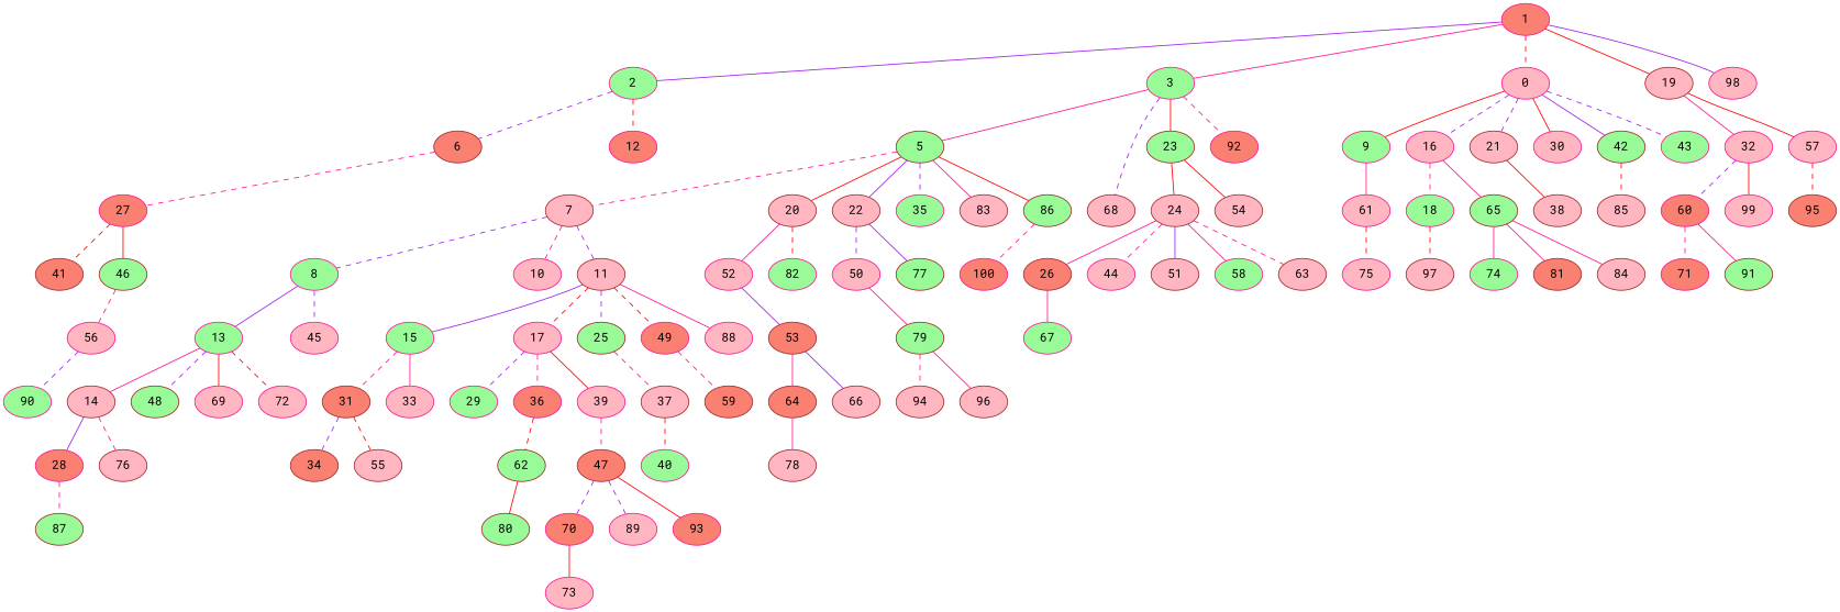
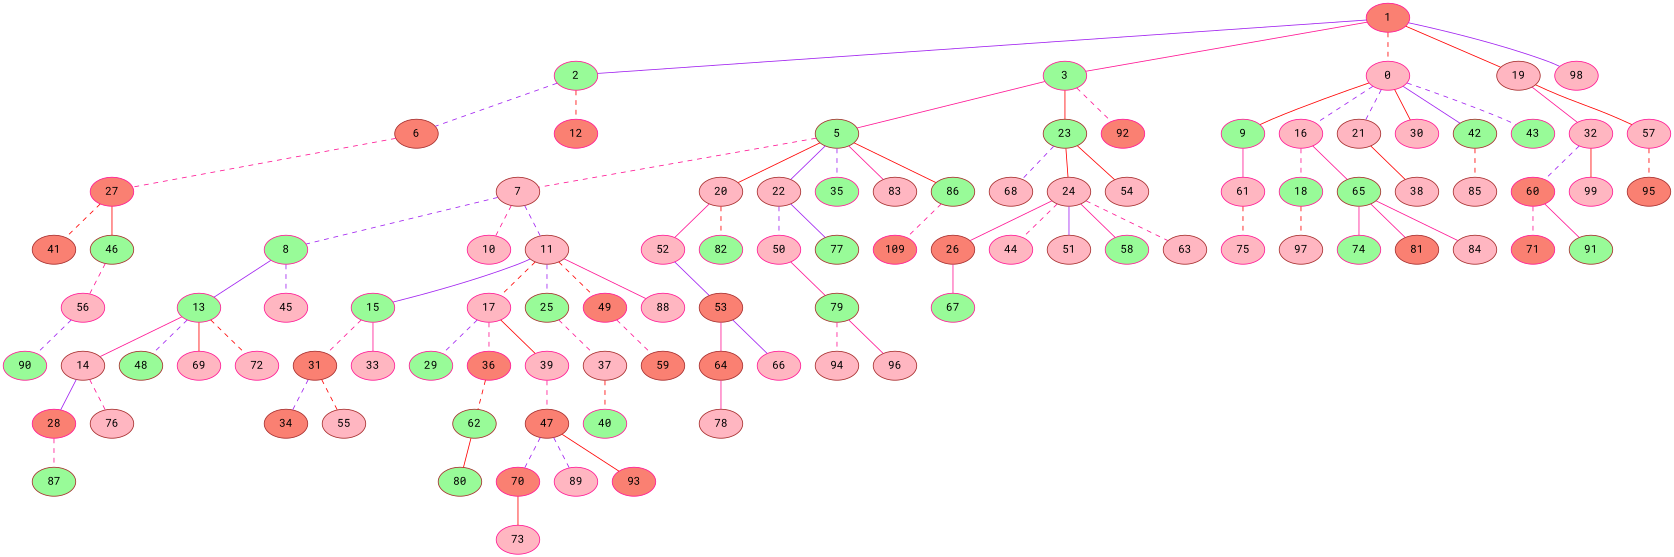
  graph {
    fontname="Roboto Mono"
    node [color=deeppink fillcolor=lightpink fontname="Roboto Mono" style=filled]
    edge [color=deeppink fontname="Roboto Mono" style=dashed]
    1 [fillcolor=salmon]
    2 [fillcolor=palegreen]
    3 [fillcolor=palegreen]
    n4 [label=0]
    19 [color=brown]
    98
    6 [color=brown fillcolor=salmon]
    12 [fillcolor=salmon]
    5 [color=brown fillcolor=palegreen]
    23 [color=brown fillcolor=palegreen]
    68 [color=brown]
    92 [fillcolor=salmon]
    9 [fillcolor=palegreen]
    16
    21 [color=brown]
    30
    42 [color=brown fillcolor=palegreen]
    43 [fillcolor=palegreen]
    32
    57
    27 [fillcolor=salmon]
    7 [color=brown]
    20 [color=brown]
    22 [color=brown]
    35 [fillcolor=palegreen]
    83 [color=brown]
    86 [color=brown fillcolor=palegreen]
    24 [color=brown]
    54 [color=brown]
    61
    18 [fillcolor=palegreen]
    65 [color=brown fillcolor=palegreen]
    38 [color=brown]
    85 [color=brown]
    8 [fillcolor=palegreen]
    10
    11 [color=brown]
    52
    82 [fillcolor=palegreen]
    50
    77 [color=brown fillcolor=palegreen]
-   100 [fillcolor=salmon]
+   100 [fillcolor=salmon label=109]
    41 [color=brown fillcolor=salmon]
    46 [color=brown fillcolor=palegreen]
    13 [fillcolor=palegreen]
    45
    15 [fillcolor=palegreen]
    17
    25 [color=brown fillcolor=palegreen]
    49 [fillcolor=salmon]
    88
    14 [color=brown]
    48 [color=brown fillcolor=palegreen]
    69
    72
    75
    31 [color=brown fillcolor=salmon]
    33
    29 [fillcolor=palegreen]
    36 [fillcolor=salmon]
    39
    37 [color=brown]
    59 [color=brown fillcolor=salmon]
    28 [fillcolor=salmon]
    76 [color=brown]
    87 [color=brown fillcolor=palegreen]
    34 [color=brown fillcolor=salmon]
    55 [color=brown]
    97 [color=brown]
    74 [fillcolor=palegreen]
    81 [color=brown fillcolor=salmon]
    84 [color=brown]
    62 [color=brown fillcolor=palegreen]
    47 [color=brown fillcolor=salmon]
    60 [fillcolor=salmon]
    99
    95 [color=brown fillcolor=salmon]
    53 [color=brown fillcolor=salmon]
    79 [color=brown fillcolor=palegreen]
    26 [color=brown fillcolor=salmon]
    44
    51 [color=brown]
    58 [fillcolor=palegreen]
    63 [color=brown]
    67 [fillcolor=palegreen]
    40 [fillcolor=palegreen]
    56
    71 [fillcolor=salmon]
    91 [color=brown fillcolor=palegreen]
    80 [color=brown fillcolor=palegreen]
    70 [fillcolor=salmon]
    89
    93 [fillcolor=salmon]
    90 [fillcolor=palegreen]
    73
    94 [color=brown]
    96 [color=brown]
    64 [color=brown fillcolor=salmon]
-   66 [color=brown]
+   66
    78 [color=brown]
    1 -- 2 [color=purple style=solid]
    1 -- 3 [style=solid]
    1 -- n4 [color=red]
    1 -- 19 [color=red style=solid]
    1 -- 98 [color=purple style=solid]
    2 -- 6 [color=purple]
    2 -- 12 [color=red]
    3 -- 5 [style=solid]
    3 -- 23 [color=red style=solid]
-   3 -- 68 [color=purple]
+   23 -- 68 [color=purple]
    3 -- 92
    n4 -- 9 [color=red style=solid]
    n4 -- 16 [color=purple]
    n4 -- 21 [color=purple]
    n4 -- 30 [color=red style=solid]
    n4 -- 42 [color=purple style=solid]
    n4 -- 43 [color=purple]
    19 -- 32 [style=solid]
    19 -- 57 [color=red style=solid]
    6 -- 27
    5 -- 7
    5 -- 20 [color=red style=solid]
    5 -- 22 [color=purple style=solid]
    5 -- 35 [color=purple]
    5 -- 83 [style=solid]
    5 -- 86 [color=red style=solid]
    23 -- 24 [color=red style=solid]
    23 -- 54 [color=red style=solid]
    9 -- 61 [style=solid]
    16 -- 18
    16 -- 65 [style=solid]
    21 -- 38 [color=red style=solid]
    42 -- 85 [color=red]
    32 -- 60 [color=purple]
    32 -- 99 [color=red style=solid]
    57 -- 95 [color=red]
    27 -- 41 [color=red]
    27 -- 46 [color=red style=solid]
    7 -- 8 [color=purple]
    7 -- 10
    7 -- 11 [color=purple]
    20 -- 52 [style=solid]
    20 -- 82 [color=red]
    22 -- 50 [color=purple]
    22 -- 77 [color=purple style=solid]
    86 -- 100
    24 -- 26 [style=solid]
    24 -- 44
    24 -- 51 [color=purple style=solid]
    24 -- 58 [style=solid]
    24 -- 63
    61 -- 75 [color=red]
    18 -- 97 [color=red]
    65 -- 74 [style=solid]
    65 -- 81 [style=solid]
    65 -- 84 [style=solid]
    8 -- 13 [color=purple style=solid]
    8 -- 45 [color=purple]
    11 -- 15 [color=purple style=solid]
    11 -- 17 [color=red]
    11 -- 25 [color=purple]
    11 -- 49 [color=red]
    11 -- 88 [style=solid]
    52 -- 53 [color=purple style=solid]
    50 -- 79 [style=solid]
    46 -- 56
    13 -- 14 [style=solid]
    13 -- 48 [color=purple]
    13 -- 69 [color=red style=solid]
    13 -- 72 [color=red]
    15 -- 31
    15 -- 33 [style=solid]
    17 -- 29 [color=purple]
    17 -- 36
    17 -- 39 [color=red style=solid]
    25 -- 37
    49 -- 59
    14 -- 28 [color=purple style=solid]
    14 -- 76
    31 -- 34 [color=purple]
    31 -- 55 [color=red]
    36 -- 62 [color=red]
    39 -- 47
    37 -- 40 [color=red]
    28 -- 87
    62 -- 80 [color=red style=solid]
    47 -- 70 [color=purple]
    47 -- 89 [color=purple]
    47 -- 93 [color=red style=solid]
    60 -- 71
    60 -- 91 [style=solid]
    53 -- 64 [style=solid]
    53 -- 66 [color=purple style=solid]
    79 -- 94
    79 -- 96 [style=solid]
    26 -- 67 [style=solid]
    56 -- 90 [color=purple]
    70 -- 73 [color=red style=solid]
    64 -- 78 [style=solid]
  }
